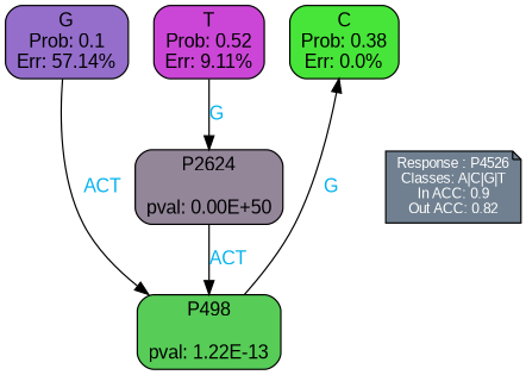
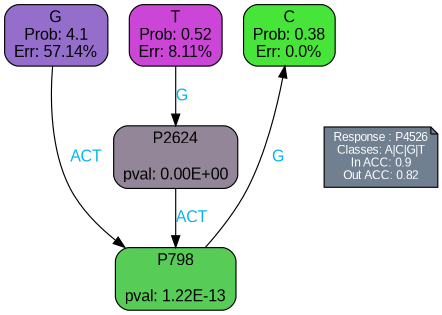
  digraph {
    fontname="Liberation Sans"
    ranksep=equally
    splines=polylines
    node [color=black fontname="Liberation Sans" shape=box style="filled, rounded"]
    edge [fontcolor=deepskyblue2 fontname="Liberation Sans"]
-   n1 [fillcolor="#956ecc" label="G\nProb: 0.1\nErr: 57.14%"]
+   n1 [fillcolor="#956ecc" label="G\nProb: 4.1\nErr: 57.14%"]
    n2 [fillcolor="#47e539" label="C\nProb: 0.38\nErr: 0.0%"]
-   n3 [fillcolor="#cb46d7" label="T\nProb: 0.52\nErr: 9.11%"]
+   n3 [fillcolor="#cb46d7" label="T\nProb: 0.52\nErr: 8.11%"]
    n4 [align=left fillcolor=slategray fontcolor=white fontsize=10 label="Response : P4526\nClasses: A|C|G|T\nIn ACC: 0.9\nOut ACC: 0.82\n" shape=note style=filled]
-   n5 [fillcolor="#938699" label="P2624\n\npval: 0.00E+50"]
-   n6 [fillcolor="#57cc57" label="P498\n\npval: 1.22E-13"]
+   n5 [fillcolor="#938699" label="P2624\n\npval: 0.00E+00"]
+   n6 [fillcolor="#57cc57" label="P798\n\npval: 1.22E-13"]
    subgraph sub_1 {
      rank=same
      n1
      n2
      n3
    }
    subgraph sub_2 {
      rank=same
      n4
      n5
    }
    n1 -> n6 [label=ACT]
    n3 -> n5 [label=G]
    n5 -> n6 [label=ACT]
    n6 -> n2 [label=G]
  }
